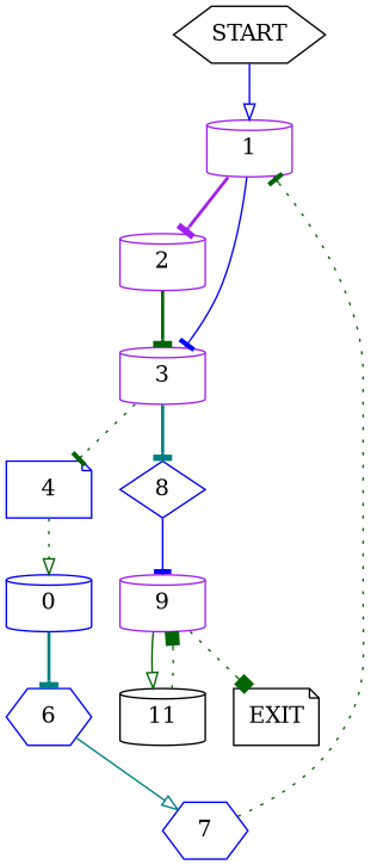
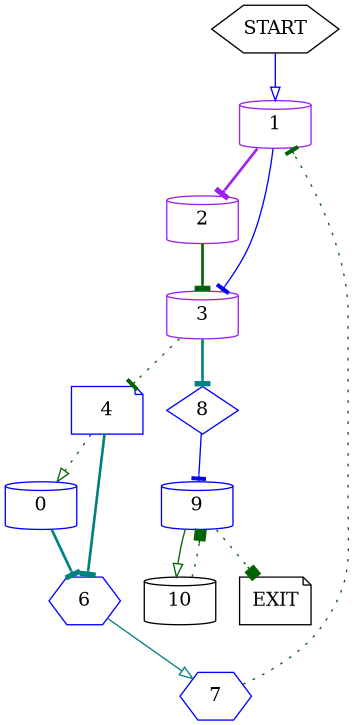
  digraph {
    node [color=blue shape=cylinder]
    edge [arrowhead=tee color=darkgreen style=solid]
    n1 [color=black label=START shape=hexagon]
    1 [color=purple]
    2 [color=purple]
    3 [color=purple]
    4 [shape=note]
    8 [shape=diamond]
    n7 [label=0]
    6 [shape=hexagon]
-   9 [color=purple]
+   9
    7 [shape=hexagon]
-   10 [color=black label=11]
+   10 [color=black]
    n12 [color=black label=EXIT shape=note]
    n1 -> 1 [arrowhead=onormal color=blue]
    1 -> 2 [color=purple style=bold]
    1 -> 3 [color=blue]
    2 -> 3 [style=bold]
    3 -> 4 [style=dotted]
    3 -> 8 [color=teal style=bold]
    4 -> n7 [arrowhead=onormal style=dotted]
+   4 -> 6 [color=teal style=bold]
    8 -> 9 [color=blue]
    n7 -> 6 [color=teal style=bold]
    6 -> 7 [arrowhead=onormal color=teal]
    9 -> 10 [arrowhead=onormal]
    9 -> n12 [arrowhead=box style=dotted]
    7 -> 1 [style=dotted]
    10 -> 9 [arrowhead=box style=dotted]
  }
